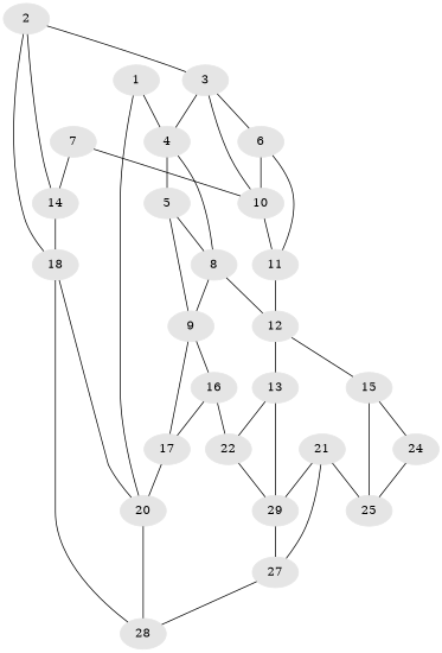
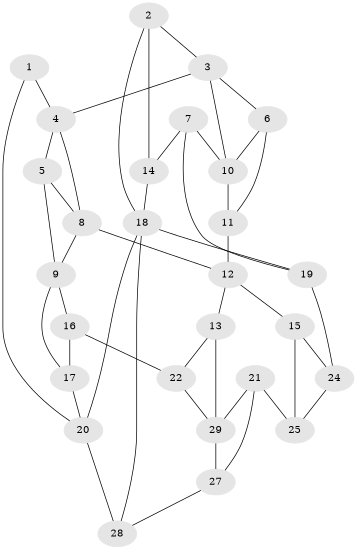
  graph {
    node [color=gray90 style=filled]
    edge [weight=1.0]
    1
    4
    20
    5
    8
    28
    2
    3
    14
    18
    6
    10
+   19
    11
    9
    12
    16
    17
    7
    24
    13
    15
    22
    n24 [label=29]
    25
    27
    21
    1 -- 4
    1 -- 20
    4 -- 5
    4 -- 8
    20 -- 28 [weight=2.0]
    5 -- 8
    5 -- 9
    8 -- 9
    8 -- 12
    2 -- 3
    2 -- 14
    2 -- 18
    3 -- 4
    3 -- 6
    3 -- 10
    14 -- 18 [weight=2.0]
    18 -- 20
    18 -- 28
+   18 -- 19
    6 -- 10
    6 -- 11
    10 -- 11
+   19 -- 24 [weight=2.0]
    11 -- 12 [weight=2.0]
    9 -- 16
    9 -- 17
    12 -- 13
    12 -- 15
    16 -- 17
    16 -- 22 [weight=2.0]
    17 -- 20 [weight=2.0]
    7 -- 14
    7 -- 10
+   7 -- 19
    24 -- 25
    13 -- 22
    13 -- n24
    15 -- 24
    15 -- 25
    22 -- n24
    n24 -- 27
    27 -- 28
    21 -- n24
    21 -- 25
    21 -- 27
  }
